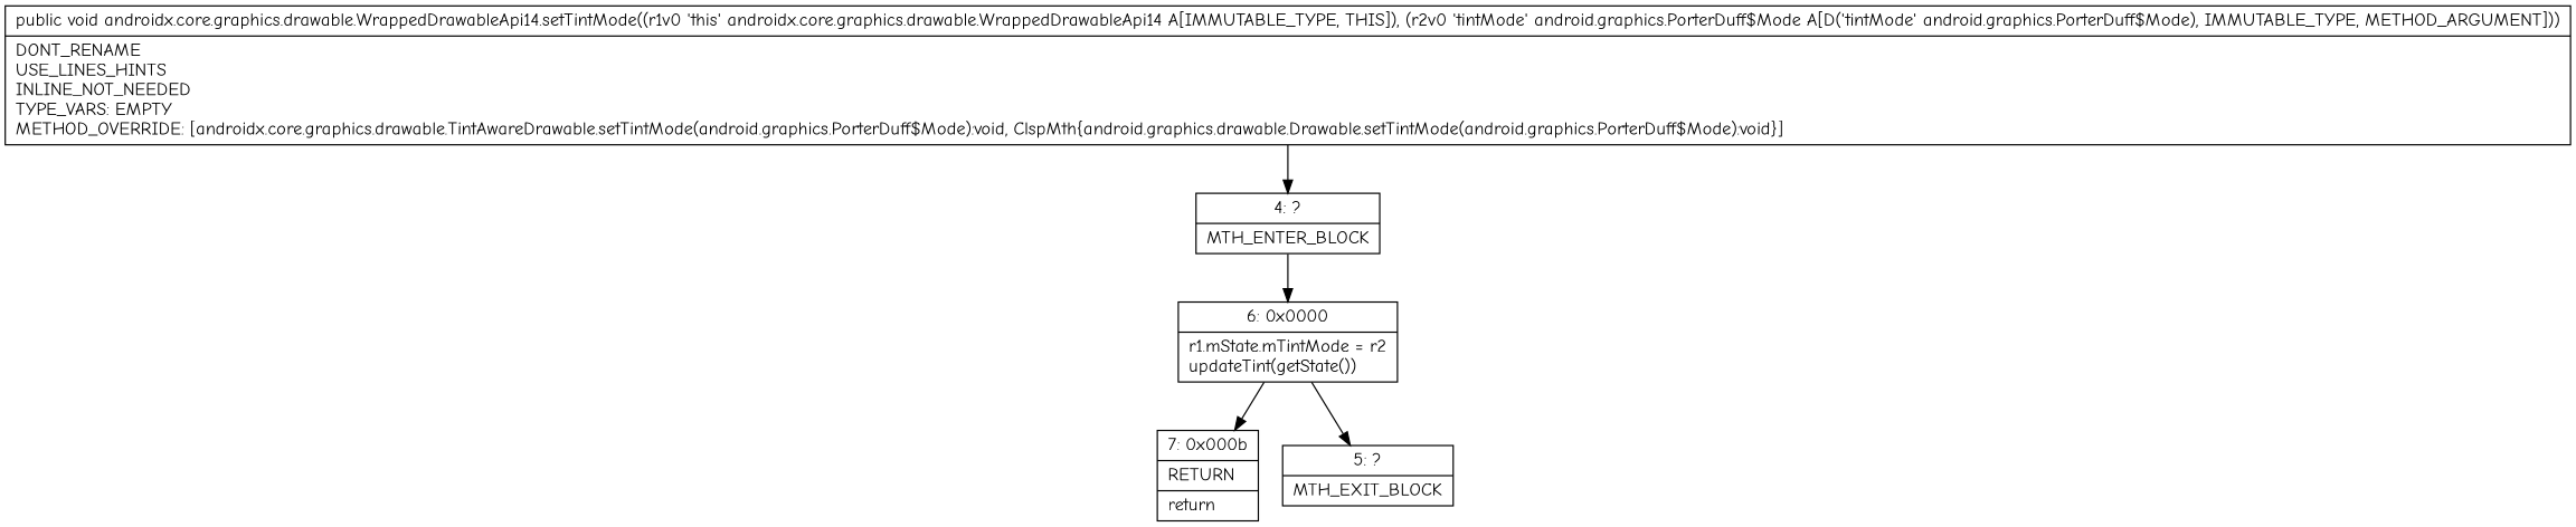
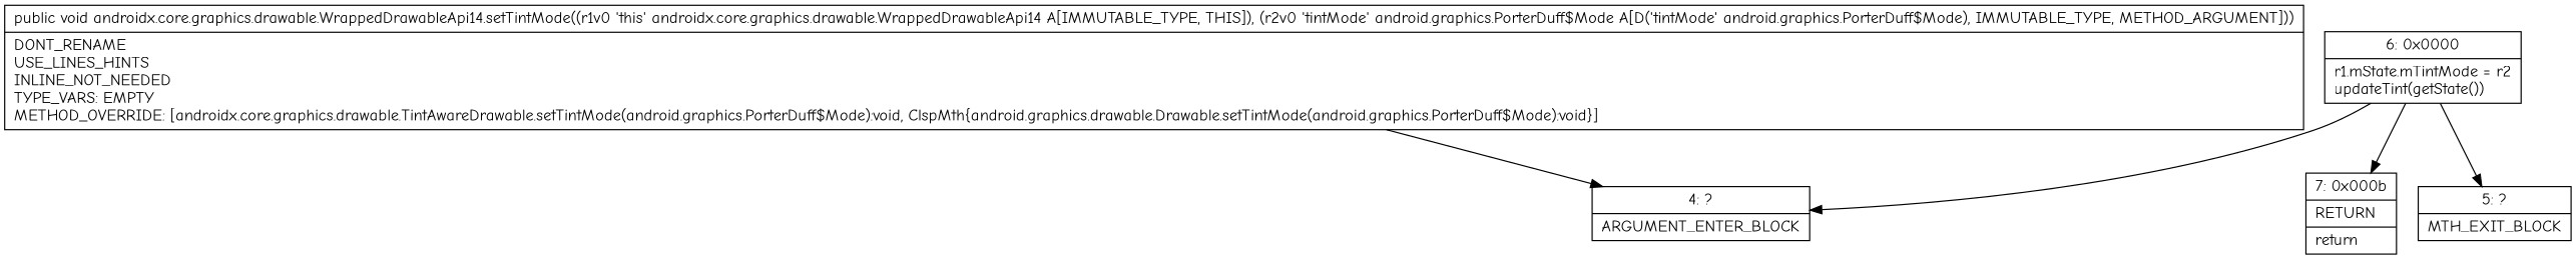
  digraph {
    fontname="Comic Neue"
    node [fontname="Comic Neue" shape=record]
    edge [fontname="Comic Neue"]
-   n1 [label="{4\:\ ?|MTH_ENTER_BLOCK\l}"]
+   n1 [label="{4\:\ ?|ARGUMENT_ENTER_BLOCK\l}"]
    n2 [label="{6\:\ 0x0000|r1.mState.mTintMode = r2\lupdateTint(getState())\l}"]
    n3 [label="{7\:\ 0x000b|RETURN\l|return\l}"]
    n4 [label="{5\:\ ?|MTH_EXIT_BLOCK\l}"]
    n5 [label="{public void androidx.core.graphics.drawable.WrappedDrawableApi14.setTintMode((r1v0 'this' androidx.core.graphics.drawable.WrappedDrawableApi14 A[IMMUTABLE_TYPE, THIS]), (r2v0 'tintMode' android.graphics.PorterDuff$Mode A[D('tintMode' android.graphics.PorterDuff$Mode), IMMUTABLE_TYPE, METHOD_ARGUMENT]))  | DONT_RENAME\lUSE_LINES_HINTS\lINLINE_NOT_NEEDED\lTYPE_VARS: EMPTY\lMETHOD_OVERRIDE: [androidx.core.graphics.drawable.TintAwareDrawable.setTintMode(android.graphics.PorterDuff$Mode):void, ClspMth\{android.graphics.drawable.Drawable.setTintMode(android.graphics.PorterDuff$Mode):void\}]\l}"]
-   n1 -> n2
+   n2 -> n1
    n2 -> n3
    n2 -> n4
    n5 -> n1
  }
